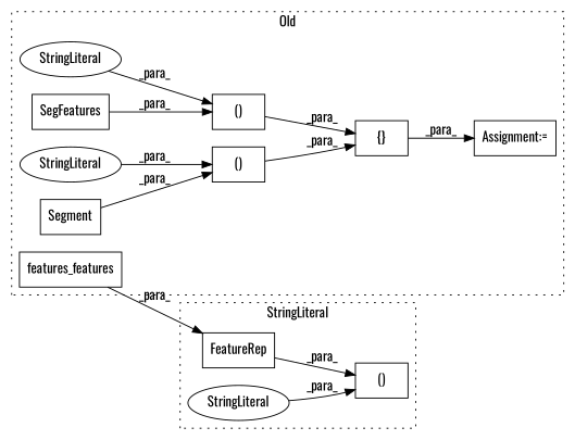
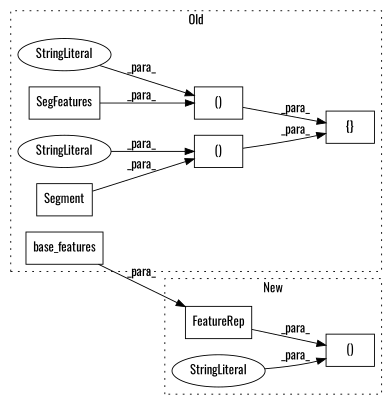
  digraph {
    fontname=Oswald
    rankdir=LR
    node [a=32 fontname=Oswald l=9 s=1313 shape=box]
    edge [fontname=Oswald]
    n1 [a=106 l=51 label="()"]
    n2 [a=4 l="6,2" label="{}" s="1269,1364"]
    n3 [a=106 l=31 label="()" s=1275]
-   n4 [l=15 label=features_features s=1348]
+   n4 [l=15 label=base_features s=1348]
    n5 [a=45 label=StringLiteral s=1275 shape=ellipse]
    n6 [a=45 l=10 label=StringLiteral shape=ellipse]
-   n7 [a=7 l=1 label="Assignment:=" s=1250]
    n8 [l="12,1" label=SegFeatures s="1336,1363"]
    n9 [label=Segment s=1297]
    n10 [l=12 label=FeatureRep s=1111]
    n11 [a=106 l=39 label="()" s=1084]
    n12 [a=45 l=5 label=StringLiteral s=1084 shape=ellipse]
    subgraph cluster_1 {
      label=Old
      style=dotted
      n1
      n2
      n3
      n4
      n5
      n6
-     n7
      n8
      n9
    }
    subgraph cluster_2 {
-     label=StringLiteral
+     label=New
      style=dotted
      n10
      n11
      n12
    }
    n1 -> n2 [label=_para_]
-   n2 -> n7 [label=_para_]
    n3 -> n2 [label=_para_]
    n4 -> n10 [label=_para_]
    n5 -> n3 [label=_para_]
    n6 -> n1 [label=_para_]
    n8 -> n1 [label=_para_]
    n9 -> n3 [label=_para_]
    n10 -> n11 [label=_para_]
    n12 -> n11 [label=_para_]
  }
